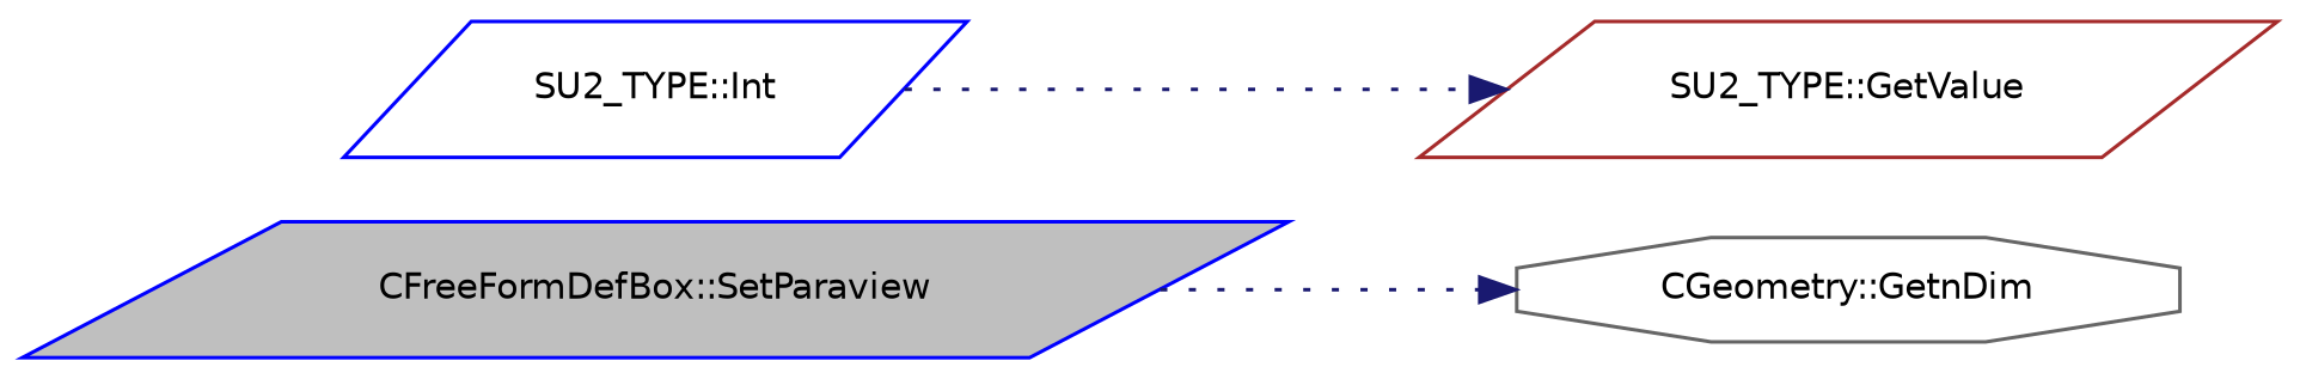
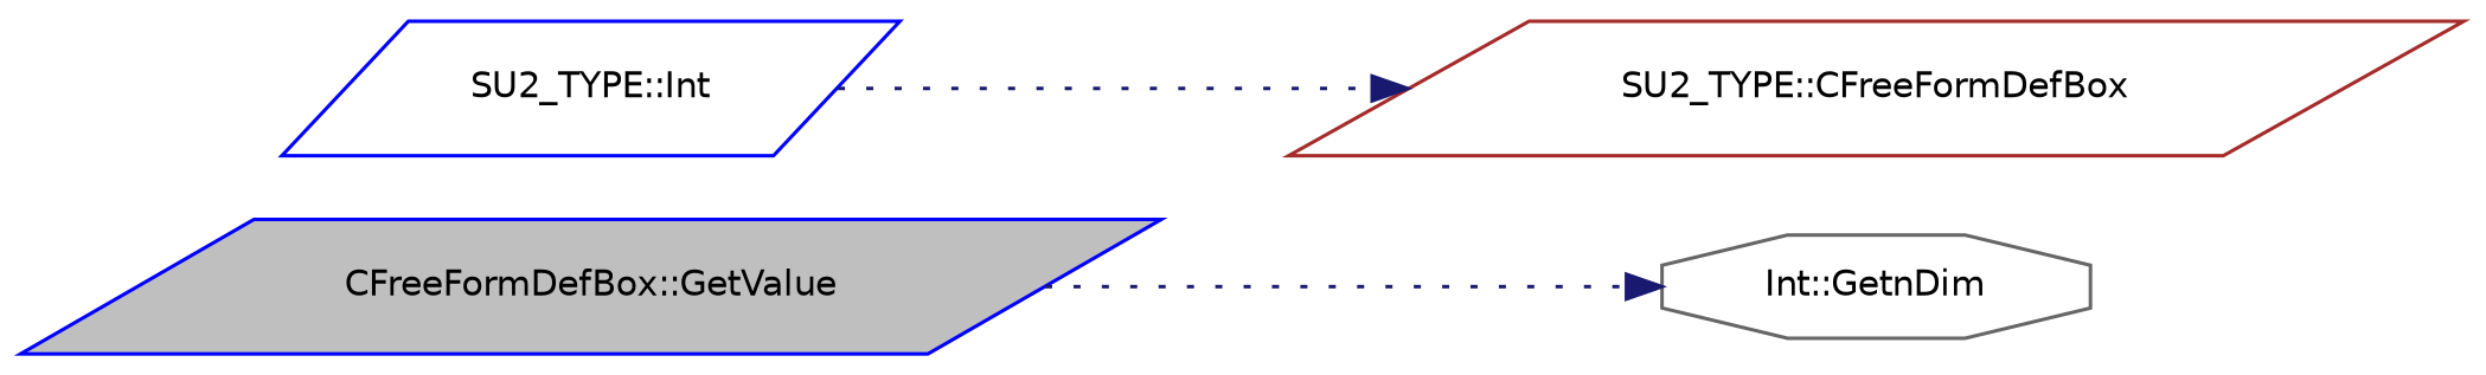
  digraph {
    rankdir=LR
    node [color=blue fillcolor=white fontname=Helvetica fontsize=10 shape=parallelogram style=filled]
    edge [color=midnightblue fontname=Helvetica fontsize=10 labelfontname=Helvetica labelfontsize=10 style=dotted]
-   n1 [fillcolor=grey75 fontcolor=black height=0.2 label="CFreeFormDefBox::SetParaview" width=0.4]
-   n2 [color=gray40 height=0.2 label="CGeometry::GetnDim" shape=octagon width=0.4]
+   n1 [fillcolor=grey75 fontcolor=black height=0.2 label="CFreeFormDefBox::GetValue" width=0.4]
+   n2 [color=gray40 height=0.2 label="Int::GetnDim" shape=octagon width=0.4]
    n3 [height=0.2 label="SU2_TYPE::Int" width=0.4]
-   n4 [color=brown height=0.2 label="SU2_TYPE::GetValue" width=0.4]
+   n4 [color=brown height=0.2 label="SU2_TYPE::CFreeFormDefBox" width=0.4]
    n1 -> n2
    n3 -> n4
  }
